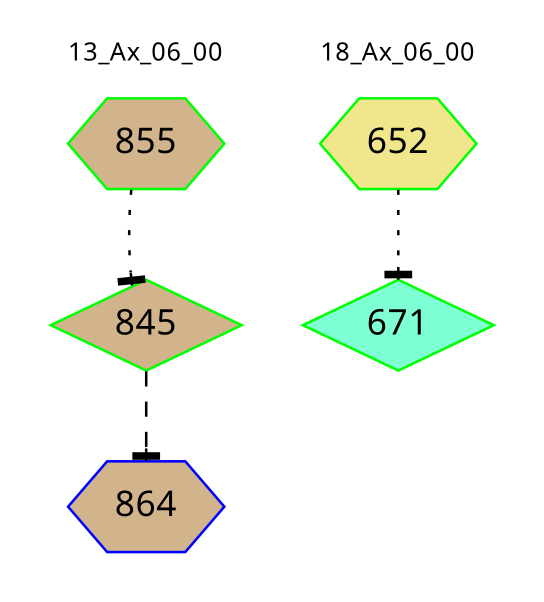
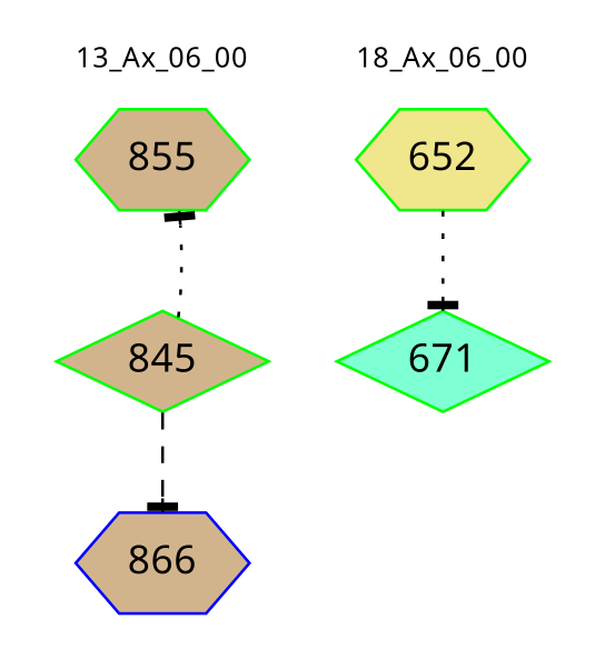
  digraph {
    fontname="Noto Sans"
    node [color=green fillcolor=tan fontname="Noto Sans" shape=hexagon style=filled]
    edge [arrowhead=tee color=black fontname="Noto Sans" style=dotted]
    n1 [label=855]
    n2 [label=845 shape=diamond]
-   n3 [color=blue label=864]
+   n3 [color=blue label=866]
    n4 [fillcolor=khaki label=652]
    n5 [fillcolor=aquamarine label=671 shape=diamond]
    subgraph cluster_1 {
      color=white
      fontsize=10
      label="13_Ax_06_00"
      n1
      n2
      n3
    }
    subgraph cluster_2 {
      color=white
      fontsize=10
      label="18_Ax_06_00"
      n4
      n5
    }
-   n1 -> n2
+   n2 -> n1
    n2 -> n3 [style=dashed]
    n4 -> n5
  }
